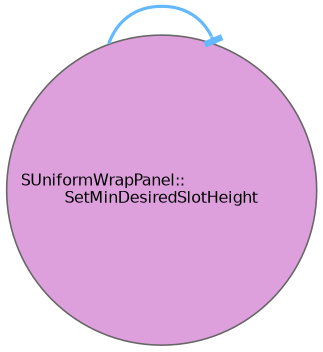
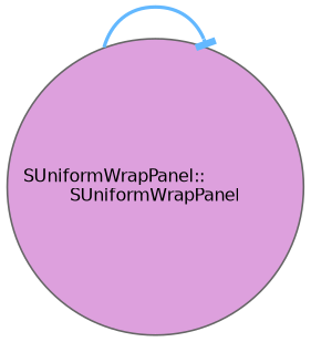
  digraph {
    rankdir=LR
-   n1 [color=gray40 fillcolor=plum fontcolor=black fontname=Helvetica fontsize=10 height=0.2 label="SUniformWrapPanel::\lSetMinDesiredSlotHeight" shape=circle style=filled width=0.4]
+   n1 [color=gray40 fillcolor=plum fontcolor=black fontname=Helvetica fontsize=10 height=0.2 label="SUniformWrapPanel::\lSUniformWrapPanel" shape=circle style=filled width=0.4]
    n1 -> n1 [color=steelblue1 fontname=Helvetica fontsize=10 labelfontname=Helvetica labelfontsize=10 style=bold arrowhead=tee]
  }
